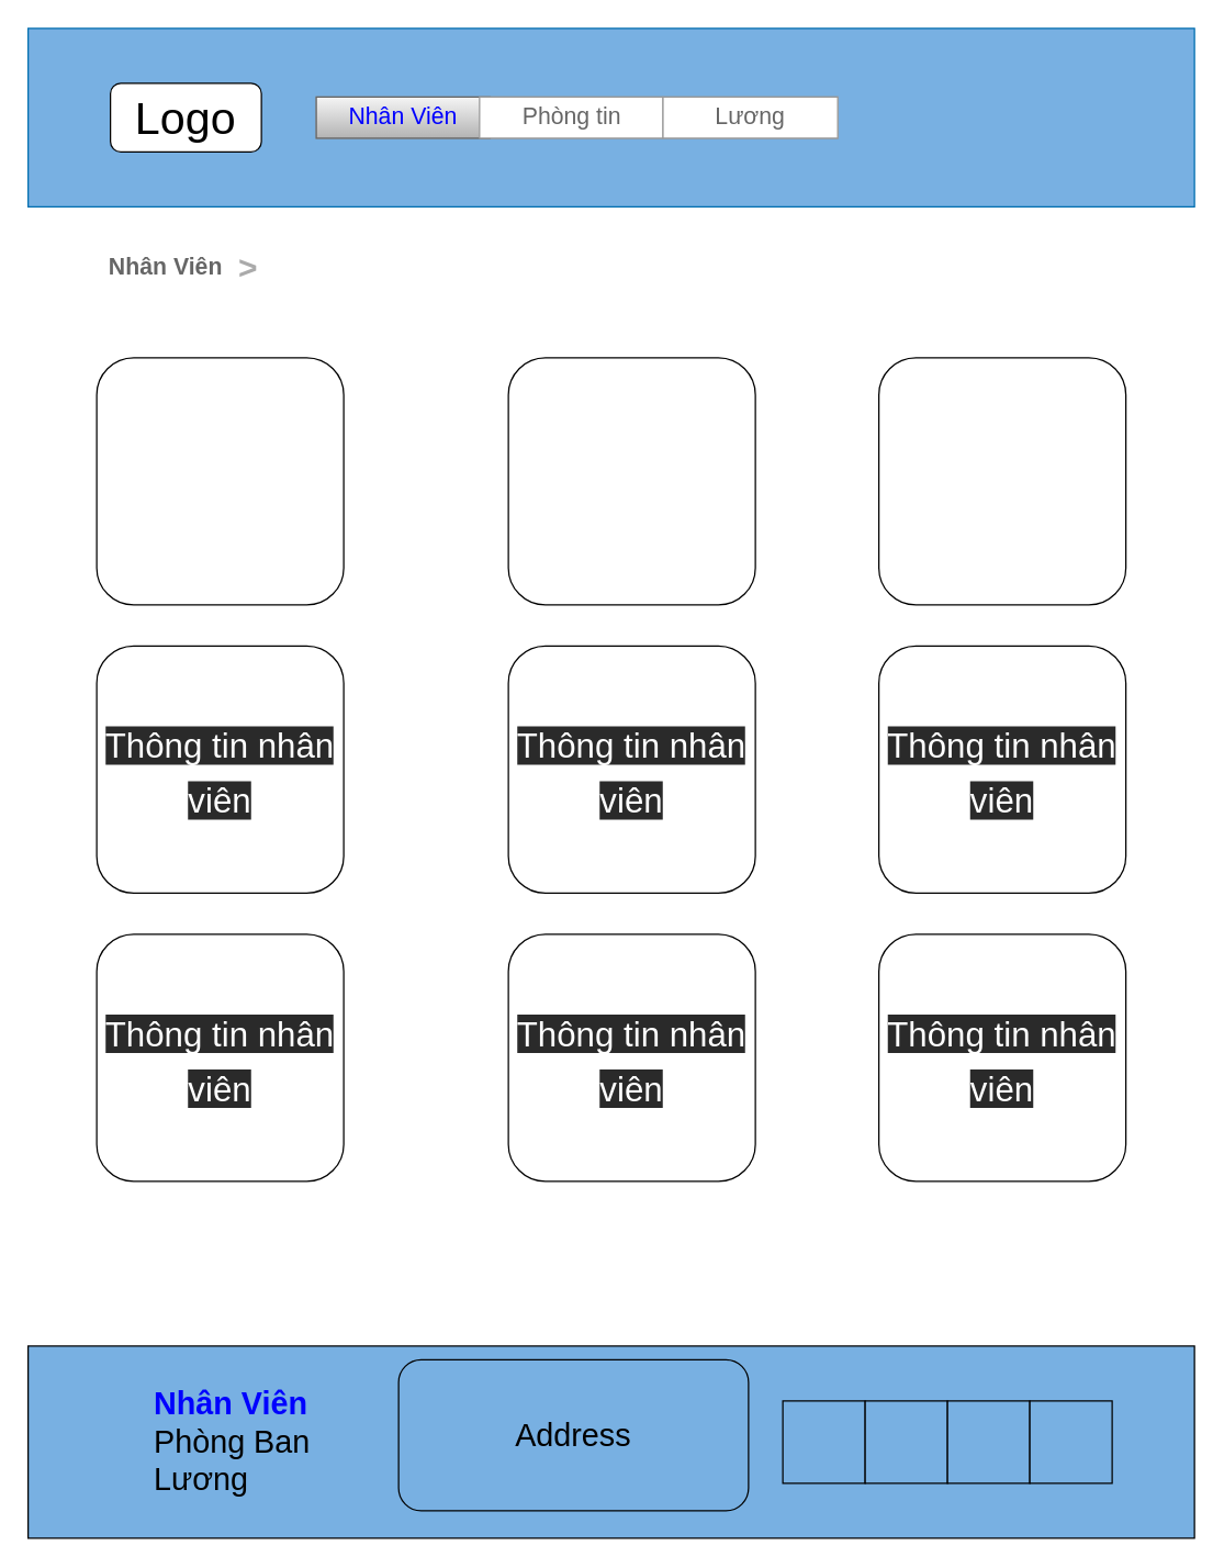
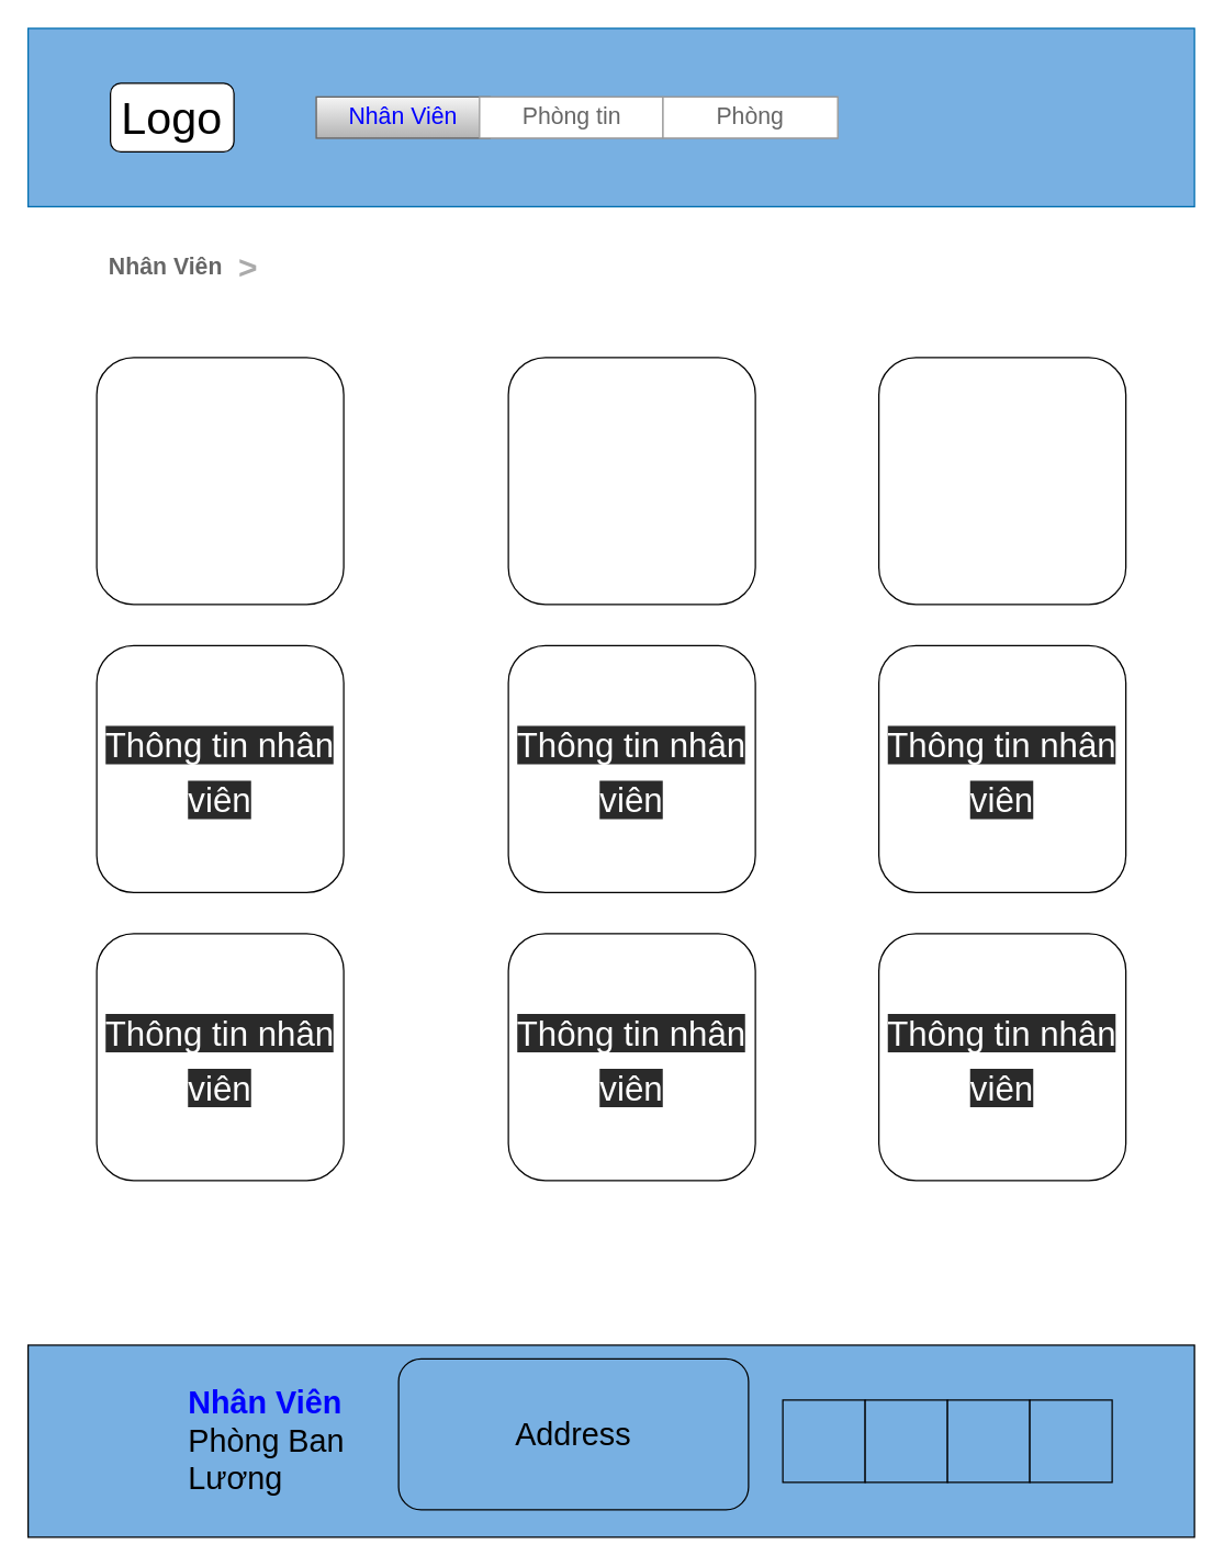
  <mxCell id="0" />
  <mxCell id="1" parent="0" />
  <mxCell id="2" value="Nhân Viên&lt;br&gt;" style="strokeWidth=1;shadow=0;dashed=0;align=center;html=1;shape=mxgraph.mockup.navigation.anchor;fontSize=17;fontColor=#666666;fontStyle=1;" parent="1" vertex="1"><mxGeometry x="70" y="180" width="100" height="30" as="geometry" /></mxCell>
  <mxCell id="3" value="&gt;" style="strokeWidth=1;shadow=0;dashed=0;align=center;html=1;shape=mxgraph.mockup.navigation.anchor;fontSize=24;fontColor=#aaaaaa;fontStyle=1;" parent="1" vertex="1"><mxGeometry x="170" y="180" width="20" height="30" as="geometry" /></mxCell>
  <mxCell id="4" value="&lt;font color=&quot;#ffffff&quot;&gt;&lt;font style=&quot;font-size: 25px&quot;&gt;Thông tin nhân viên&lt;/font&gt;&lt;/font&gt;" style="rounded=1;whiteSpace=wrap;html=1;fontSize=33;fontColor=#000000;" parent="1" vertex="1"><mxGeometry x="70" y="260" width="180" height="180" as="geometry" /></mxCell>
  <mxCell id="5" value="&lt;font style=&quot;color: rgb(255 , 255 , 255) ; font-size: 25px&quot;&gt;Thông tin nhân viên&lt;/font&gt;" style="rounded=1;whiteSpace=wrap;html=1;fontSize=33;fontColor=#000000;" parent="1" vertex="1"><mxGeometry x="640" y="260" width="180" height="180" as="geometry" /></mxCell>
  <mxCell id="6" value="&lt;font style=&quot;color: rgb(255 , 255 , 255) ; font-size: 25px&quot;&gt;Thông tin nhân viên&lt;/font&gt;" style="rounded=1;whiteSpace=wrap;html=1;fontSize=33;fontColor=#000000;" parent="1" vertex="1"><mxGeometry x="370" y="260" width="180" height="180" as="geometry" /></mxCell>
  <mxCell id="7" value="&lt;font style=&quot;color: rgb(255 , 255 , 255) ; font-family: &amp;#34;helvetica&amp;#34; ; font-style: normal ; font-weight: 400 ; letter-spacing: normal ; text-align: center ; text-indent: 0px ; text-transform: none ; word-spacing: 0px ; background-color: rgb(42 , 42 , 42) ; font-size: 25px&quot;&gt;Thông tin nhân viên&lt;/font&gt;" style="rounded=1;whiteSpace=wrap;html=1;fontSize=33;fontColor=#000000;" parent="1" vertex="1"><mxGeometry x="70" y="470" width="180" height="180" as="geometry" /></mxCell>
  <mxCell id="8" value="&lt;font style=&quot;color: rgb(255 , 255 , 255) ; font-family: &amp;#34;helvetica&amp;#34; ; font-style: normal ; font-weight: 400 ; letter-spacing: normal ; text-align: center ; text-indent: 0px ; text-transform: none ; word-spacing: 0px ; background-color: rgb(42 , 42 , 42) ; font-size: 25px&quot;&gt;Thông tin nhân viên&lt;/font&gt;" style="rounded=1;whiteSpace=wrap;html=1;fontSize=33;fontColor=#000000;" parent="1" vertex="1"><mxGeometry x="370" y="470" width="180" height="180" as="geometry" /></mxCell>
  <mxCell id="9" value="&lt;font style=&quot;color: rgb(255 , 255 , 255) ; font-family: &amp;#34;helvetica&amp;#34; ; font-style: normal ; font-weight: 400 ; letter-spacing: normal ; text-align: center ; text-indent: 0px ; text-transform: none ; word-spacing: 0px ; background-color: rgb(42 , 42 , 42) ; font-size: 25px&quot;&gt;Thông tin nhân viên&lt;/font&gt;" style="rounded=1;whiteSpace=wrap;html=1;fontSize=33;fontColor=#000000;" parent="1" vertex="1"><mxGeometry x="640" y="470" width="180" height="180" as="geometry" /></mxCell>
  <mxCell id="10" value="&lt;font style=&quot;color: rgb(255 , 255 , 255) ; font-family: &amp;#34;helvetica&amp;#34; ; font-style: normal ; font-weight: 400 ; letter-spacing: normal ; text-align: center ; text-indent: 0px ; text-transform: none ; word-spacing: 0px ; background-color: rgb(42 , 42 , 42) ; font-size: 25px&quot;&gt;Thông tin nhân viên&lt;/font&gt;" style="rounded=1;whiteSpace=wrap;html=1;fontSize=33;fontColor=#000000;" parent="1" vertex="1"><mxGeometry x="70" y="680" width="180" height="180" as="geometry" /></mxCell>
  <mxCell id="11" value="&lt;font style=&quot;color: rgb(255 , 255 , 255) ; font-family: &amp;#34;helvetica&amp;#34; ; font-style: normal ; font-weight: 400 ; letter-spacing: normal ; text-align: center ; text-indent: 0px ; text-transform: none ; word-spacing: 0px ; background-color: rgb(42 , 42 , 42) ; font-size: 25px&quot;&gt;Thông tin nhân viên&lt;/font&gt;" style="rounded=1;whiteSpace=wrap;html=1;fontSize=33;fontColor=#000000;" parent="1" vertex="1"><mxGeometry x="370" y="680" width="180" height="180" as="geometry" /></mxCell>
  <mxCell id="12" value="&lt;font style=&quot;color: rgb(255 , 255 , 255) ; font-family: &amp;#34;helvetica&amp;#34; ; font-style: normal ; font-weight: 400 ; letter-spacing: normal ; text-align: center ; text-indent: 0px ; text-transform: none ; word-spacing: 0px ; background-color: rgb(42 , 42 , 42) ; font-size: 25px&quot;&gt;Thông tin nhân viên&lt;/font&gt;" style="rounded=1;whiteSpace=wrap;html=1;fontSize=33;fontColor=#000000;" parent="1" vertex="1"><mxGeometry x="640" y="680" width="180" height="180" as="geometry" /></mxCell>
  <mxCell id="13" value="" style="rounded=0;whiteSpace=wrap;html=1;fillColor=#78B0E2;fontColor=#ffffff;strokeColor=#006EAF;" vertex="1" parent="1"><mxGeometry width="850" height="130" as="geometry" x="20" y="20" /></mxCell>
- <mxCell id="14" value="&lt;font style=&quot;font-size: 33px&quot;&gt;Logo&lt;/font&gt;" style="rounded=1;whiteSpace=wrap;html=1;shadow=0;" parent="1" vertex="1"><mxGeometry x="80" y="60" width="110" height="50" as="geometry" /></mxCell>
+ <mxCell id="14" value="&lt;font style=&quot;font-size: 33px&quot;&gt;Logo&lt;/font&gt;" style="rounded=1;whiteSpace=wrap;html=1;shadow=0;" parent="1" vertex="1"><mxGeometry x="80" y="60" width="90" height="50" as="geometry" /></mxCell>
  <mxCell id="15" value="" style="strokeWidth=1;shadow=0;dashed=0;align=center;html=1;shape=mxgraph.mockup.forms.rrect;rSize=0;strokeColor=#999999;fontSize=33;fontColor=#000000;" parent="1" vertex="1"><mxGeometry x="230" y="70" width="380" height="30" as="geometry" /></mxCell>
  <mxCell id="16" value="&lt;font color=&quot;#0000ff&quot;&gt;Nhân Viên&lt;/font&gt;" style="strokeColor=#666666;fillColor=#f5f5f5;gradientColor=#b3b3b3;strokeWidth=1;shadow=0;dashed=0;align=center;html=1;shape=mxgraph.mockup.forms.rrect;rSize=0;fontSize=17;labelBackgroundColor=none;labelBorderColor=none;" parent="15" vertex="1"><mxGeometry width="126.667" height="30" as="geometry" /></mxCell>
  <mxCell id="17" value="Phòng tin" style="strokeColor=inherit;fillColor=inherit;gradientColor=inherit;strokeWidth=1;shadow=0;dashed=0;align=center;html=1;shape=mxgraph.mockup.forms.rrect;rSize=0;fontSize=17;fontColor=#666666;" parent="15" vertex="1"><mxGeometry x="118.982" width="133.704" height="30" as="geometry" /></mxCell>
- <mxCell id="18" value="Lương" style="strokeColor=inherit;fillColor=inherit;gradientColor=inherit;strokeWidth=1;shadow=0;dashed=0;align=center;html=1;shape=mxgraph.mockup.forms.rrect;rSize=0;fontSize=17;fontColor=#666666;" parent="15" vertex="1"><mxGeometry x="252.686" width="127.314" height="30" as="geometry" /></mxCell>
+ <mxCell id="18" value="Phòng" style="strokeColor=inherit;fillColor=inherit;gradientColor=inherit;strokeWidth=1;shadow=0;dashed=0;align=center;html=1;shape=mxgraph.mockup.forms.rrect;rSize=0;fontSize=17;fontColor=#666666;" parent="15" vertex="1"><mxGeometry x="252.686" width="127.314" height="30" as="geometry" /></mxCell>
  <mxCell id="19" value="" style="rounded=0;whiteSpace=wrap;html=1;shadow=0;fillColor=#78B0E2;gradientColor=none;" vertex="1" parent="1"><mxGeometry y="980" width="850" height="140" as="geometry" x="20" /></mxCell>
- <mxCell id="20" value="&lt;div style=&quot;font-size: 23px&quot;&gt;&lt;b&gt;&lt;font color=&quot;#0000ff&quot;&gt;Nhân Viên&lt;/font&gt;&lt;/b&gt;&lt;/div&gt;&lt;div style=&quot;font-size: 23px&quot;&gt;Phòng Ban&amp;nbsp;&lt;/div&gt;&lt;div style=&quot;font-size: 23px&quot;&gt;Lương&lt;/div&gt;" style="text;strokeColor=none;fillColor=none;html=1;whiteSpace=wrap;verticalAlign=middle;overflow=hidden;shadow=0;fontSize=23;align=left;" vertex="1" parent="1"><mxGeometry x="110" y="990" width="130" height="120" as="geometry" /></mxCell>
+ <mxCell id="20" value="&lt;div style=&quot;font-size: 23px&quot;&gt;&lt;b&gt;&lt;font color=&quot;#0000ff&quot;&gt;Nhân Viên&lt;/font&gt;&lt;/b&gt;&lt;/div&gt;&lt;div style=&quot;font-size: 23px&quot;&gt;Phòng Ban&amp;nbsp;&lt;/div&gt;&lt;div style=&quot;font-size: 23px&quot;&gt;Lương&lt;/div&gt;" style="text;strokeColor=none;fillColor=none;html=1;whiteSpace=wrap;verticalAlign=middle;overflow=hidden;shadow=0;fontSize=23;align=left;" vertex="1" parent="1"><mxGeometry x="135" y="990" width="130" height="120" as="geometry" /></mxCell>
  <mxCell id="21" value="Address" style="rounded=1;whiteSpace=wrap;html=1;shadow=0;fontSize=23;fillColor=#78B0E2;gradientColor=none;" vertex="1" parent="1"><mxGeometry x="290" y="990" width="255" height="110" as="geometry" /></mxCell>
  <mxCell id="22" value="" style="whiteSpace=wrap;html=1;aspect=fixed;shadow=0;fontSize=23;fillColor=#78B0E2;gradientColor=none;" vertex="1" parent="1"><mxGeometry x="570" y="1020" width="60" height="60" as="geometry" /></mxCell>
  <mxCell id="23" value="" style="whiteSpace=wrap;html=1;aspect=fixed;shadow=0;fontSize=23;fillColor=#78B0E2;gradientColor=none;" vertex="1" parent="1"><mxGeometry x="630" y="1020" width="60" height="60" as="geometry" /></mxCell>
  <mxCell id="24" value="" style="whiteSpace=wrap;html=1;aspect=fixed;shadow=0;fontSize=23;fillColor=#78B0E2;gradientColor=none;" vertex="1" parent="1"><mxGeometry x="690" y="1020" width="60" height="60" as="geometry" /></mxCell>
  <mxCell id="25" value="" style="whiteSpace=wrap;html=1;aspect=fixed;shadow=0;fontSize=23;fillColor=#78B0E2;gradientColor=none;" vertex="1" parent="1"><mxGeometry x="750" y="1020" width="60" height="60" as="geometry" /></mxCell>
